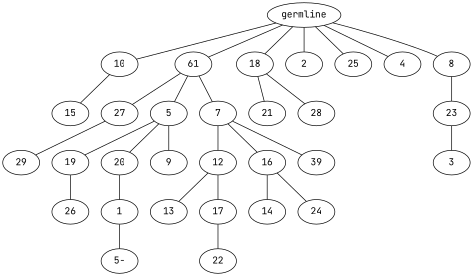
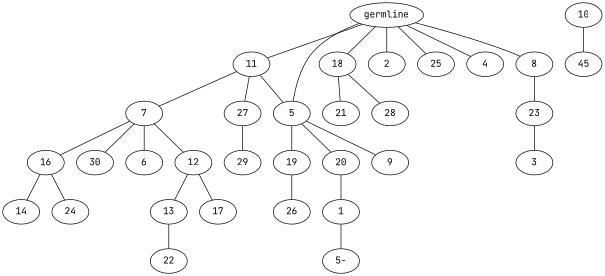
  graph {
    fontname="JetBrains Mono"
    node [fontname="JetBrains Mono"]
    edge [fontname="JetBrains Mono"]
    n1 [label=germline]
    n2 [label=10]
-   n3 [label=61]
+   n3 [label=11]
    n4 [label=18]
    n5 [label=2]
    n6 [label=25]
    n7 [label=4]
    n8 [label=8]
-   n9 [label=15]
+   n9 [label=45]
    n10 [label=27]
    n11 [label=5]
    n12 [label=7]
    n13 [label=21]
    n14 [label=28]
    n15 [label=23]
    n16 [label=29]
    n17 [label=19]
    n18 [label=20]
    n19 [label=9]
    n20 [label=12]
    n21 [label=16]
-   n22 [label=39]
+   n22 [label=30]
+   n23 [label=6]
    n24 [label=26]
    n25 [label=1]
    n26 [label="5-"]
    n27 [label=13]
    n28 [label=17]
    n29 [label=14]
    n30 [label=24]
    n31 [label=22]
    n32 [label=3]
-   n1 -- n2
+   n1 -- n11
    n1 -- n3
    n1 -- n4
    n1 -- n5
    n1 -- n6
    n1 -- n7
    n1 -- n8
    n2 -- n9
    n3 -- n10
    n3 -- n11
    n3 -- n12
    n4 -- n13
    n4 -- n14
    n8 -- n15
    n10 -- n16
    n11 -- n17
    n11 -- n18
    n11 -- n19
    n12 -- n20
    n12 -- n21
    n12 -- n22
+   n12 -- n23
    n15 -- n32
    n17 -- n24
    n18 -- n25
    n20 -- n27
    n20 -- n28
    n21 -- n29
    n21 -- n30
    n25 -- n26
-   n28 -- n31
+   n27 -- n31
  }
